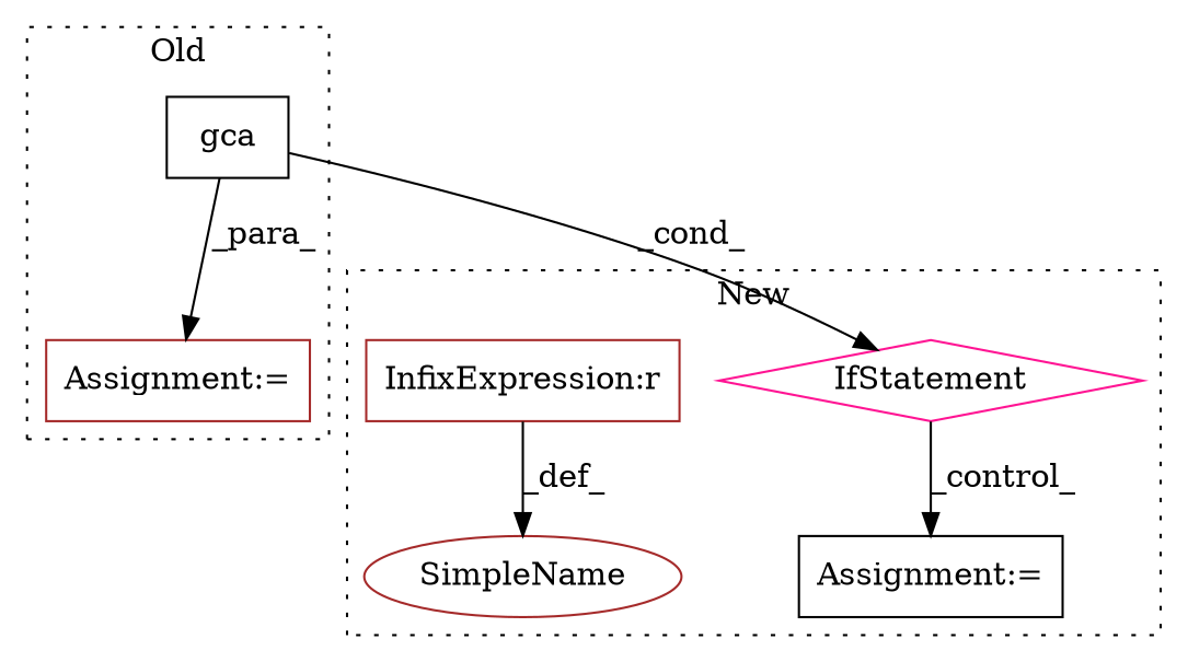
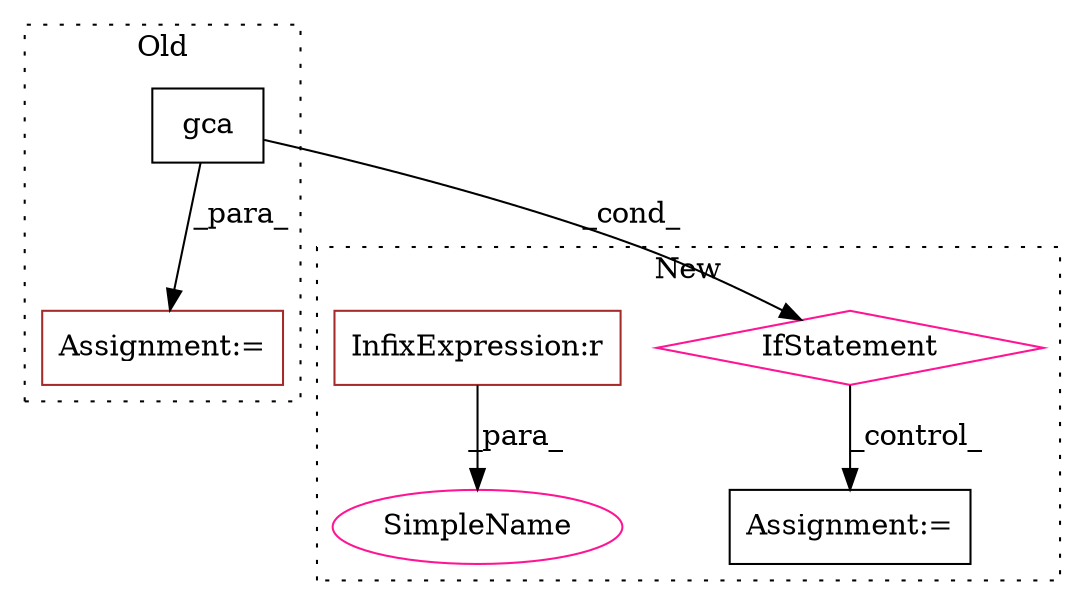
  digraph {
    node [a=7 color=black shape=box]
    n1 [a=32 l=5 label=gca s=41455]
    n2 [color=brown l=1 label="Assignment:=" s=41436]
    n3 [a=25 color=deeppink l="4,2" label=IfStatement s="2417,2433" shape=diamond]
    n4 [a=27 color=brown l=4 label="InfixExpression:r" s=2425]
    n5 [l=2 label="Assignment:=" s=2679]
-   n6 [a=42 color=brown label=SimpleName shape=ellipse]
+   n6 [a=42 color=deeppink label=SimpleName shape=ellipse]
    subgraph cluster_1 {
      label=Old
      style=dotted
      n1
      n2
    }
    subgraph cluster_2 {
      label=New
      style=dotted
      n3
      n4
      n5
      n6
    }
    n1 -> n2 [label=_para_]
    n1 -> n3 [label=_cond_]
    n3 -> n5 [label=_control_]
-   n4 -> n6 [label=_def_]
+   n4 -> n6 [label=_para_]
  }
